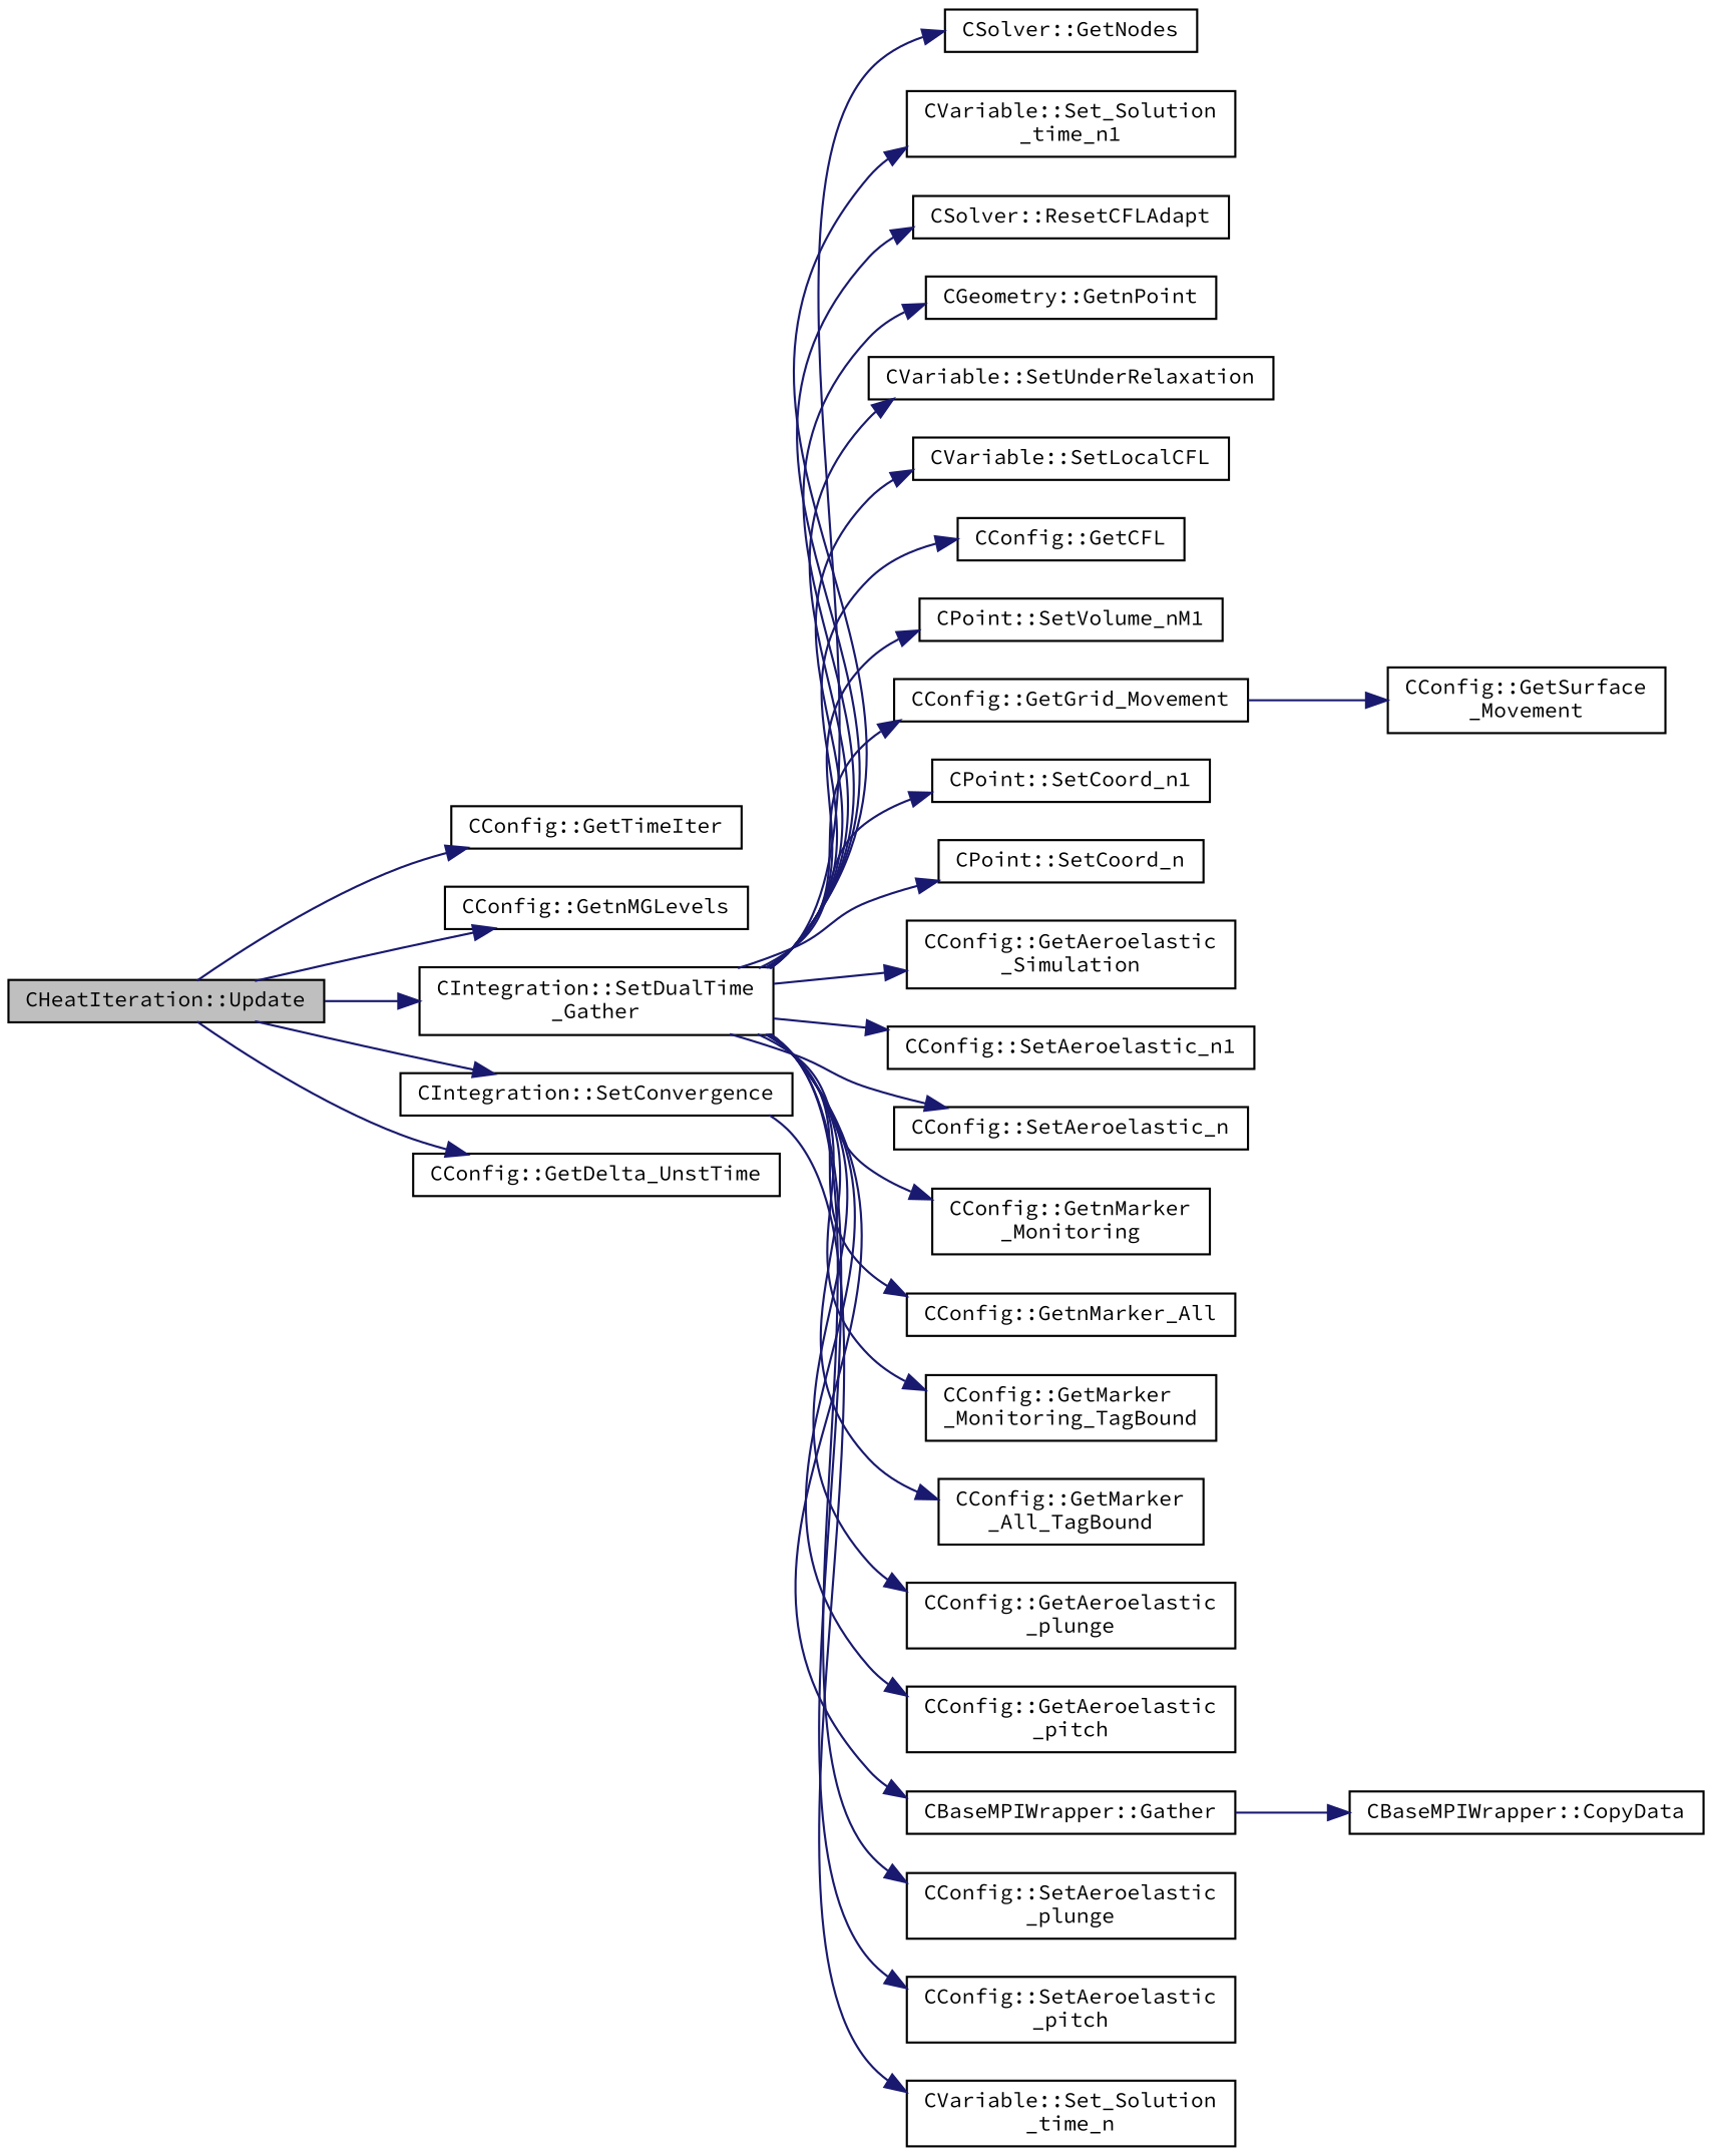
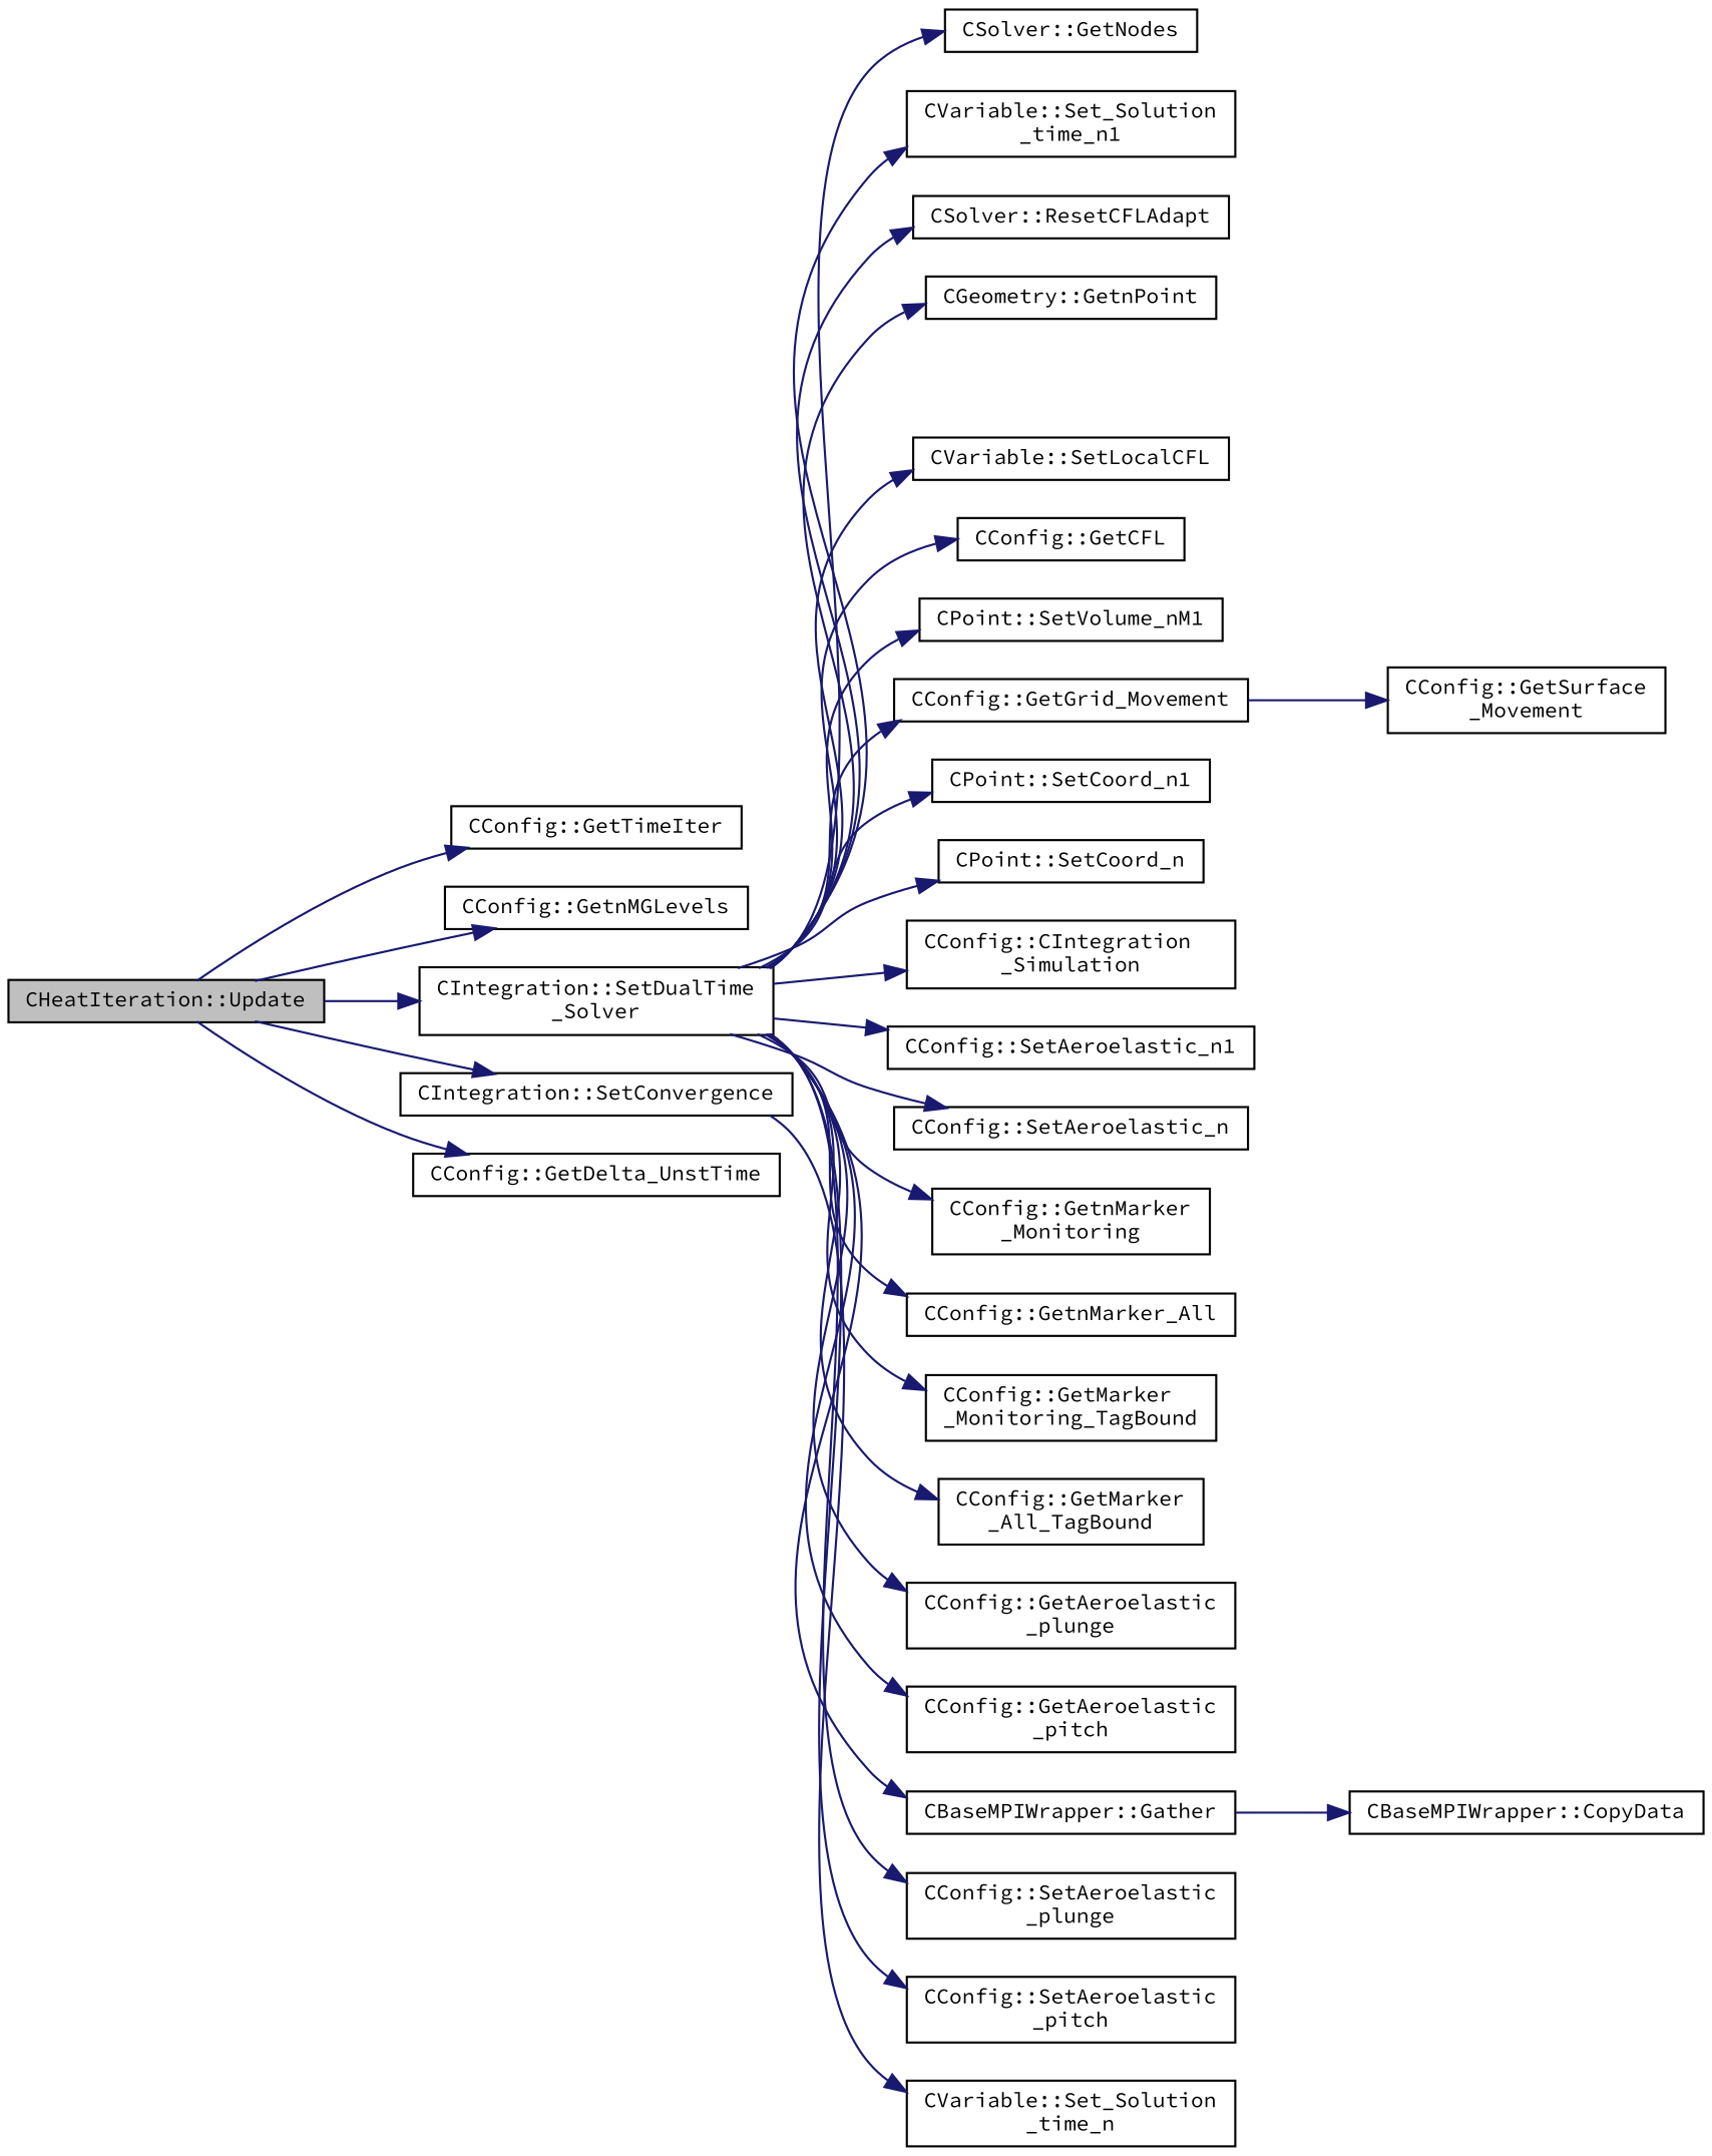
  digraph {
    fontname="Source Code Pro"
    rankdir=LR
    node [color=black fillcolor=white fontname="Source Code Pro" fontsize=10 shape=record style=filled]
    edge [color=midnightblue fontname="Source Code Pro" fontsize=10 labelfontname=Helvetica labelfontsize=10 style=solid]
    n1 [fillcolor=grey75 fontcolor=black height=0.2 label="CHeatIteration::Update" width=0.4]
    n2 [height=0.2 label="CConfig::GetTimeIter" width=0.4]
    n3 [height=0.2 label="CConfig::GetnMGLevels" width=0.4]
-   n4 [height=0.2 label="CIntegration::SetDualTime\l_Gather" width=0.4]
+   n4 [height=0.2 label="CIntegration::SetDualTime\l_Solver" width=0.4]
    n5 [height=0.2 label="CIntegration::SetConvergence" width=0.4]
    n6 [height=0.2 label="CConfig::GetDelta_UnstTime" width=0.4]
    n7 [height=0.2 label="CSolver::GetNodes" width=0.4]
    n8 [height=0.2 label="CVariable::Set_Solution\l_time_n1" width=0.4]
    n9 [height=0.2 label="CSolver::ResetCFLAdapt" width=0.4]
    n10 [height=0.2 label="CGeometry::GetnPoint" width=0.4]
-   n11 [height=0.2 label="CVariable::SetUnderRelaxation" width=0.4]
    n12 [height=0.2 label="CVariable::SetLocalCFL" width=0.4]
    n13 [height=0.2 label="CConfig::GetCFL" width=0.4]
    n14 [height=0.2 label="CPoint::SetVolume_nM1" width=0.4]
    n15 [height=0.2 label="CConfig::GetGrid_Movement" width=0.4]
    n16 [height=0.2 label="CPoint::SetCoord_n1" width=0.4]
    n17 [height=0.2 label="CPoint::SetCoord_n" width=0.4]
-   n18 [height=0.2 label="CConfig::GetAeroelastic\l_Simulation" width=0.4]
+   n18 [height=0.2 label="CConfig::CIntegration\l_Simulation" width=0.4]
    n19 [height=0.2 label="CConfig::SetAeroelastic_n1" width=0.4]
    n20 [height=0.2 label="CConfig::SetAeroelastic_n" width=0.4]
    n21 [height=0.2 label="CConfig::GetnMarker\l_Monitoring" width=0.4]
    n22 [height=0.2 label="CConfig::GetnMarker_All" width=0.4]
    n23 [height=0.2 label="CConfig::GetMarker\l_Monitoring_TagBound" width=0.4]
    n24 [height=0.2 label="CConfig::GetMarker\l_All_TagBound" width=0.4]
    n25 [height=0.2 label="CConfig::GetAeroelastic\l_plunge" width=0.4]
    n26 [height=0.2 label="CConfig::GetAeroelastic\l_pitch" width=0.4]
    n27 [height=0.2 label="CBaseMPIWrapper::Gather" width=0.4]
    n28 [height=0.2 label="CConfig::SetAeroelastic\l_plunge" width=0.4]
    n29 [height=0.2 label="CConfig::SetAeroelastic\l_pitch" width=0.4]
    n30 [height=0.2 label="CVariable::Set_Solution\l_time_n" width=0.4]
    n31 [height=0.2 label="CConfig::GetSurface\l_Movement" width=0.4]
    n32 [height=0.2 label="CBaseMPIWrapper::CopyData" width=0.4]
    n1 -> n2
    n1 -> n3
    n1 -> n4
    n1 -> n5
    n1 -> n6
    n4 -> n7
    n4 -> n8
    n4 -> n9
    n4 -> n10
-   n4 -> n11
    n4 -> n12
    n4 -> n13
    n4 -> n14
    n4 -> n15
    n4 -> n16
    n4 -> n17
    n4 -> n18
    n4 -> n19
    n4 -> n20
    n4 -> n21
    n4 -> n22
    n4 -> n23
    n4 -> n24
    n4 -> n25
    n4 -> n26
    n4 -> n27
    n4 -> n28
    n4 -> n29
    n5 -> n30
    n15 -> n31
    n27 -> n32
  }
